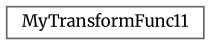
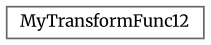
  digraph {
    rankdir=TB
    fontname=Merriweather
-   n1 [color=grey40 fillcolor=white fontname=Merriweather fontsize=10 height=0.2 label=MyTransformFunc11 shape=box style=filled width=0.4]
+   n1 [color=grey40 fillcolor=white fontname=Merriweather fontsize=10 height=0.2 label=MyTransformFunc12 shape=box style=filled width=0.4]
  }
